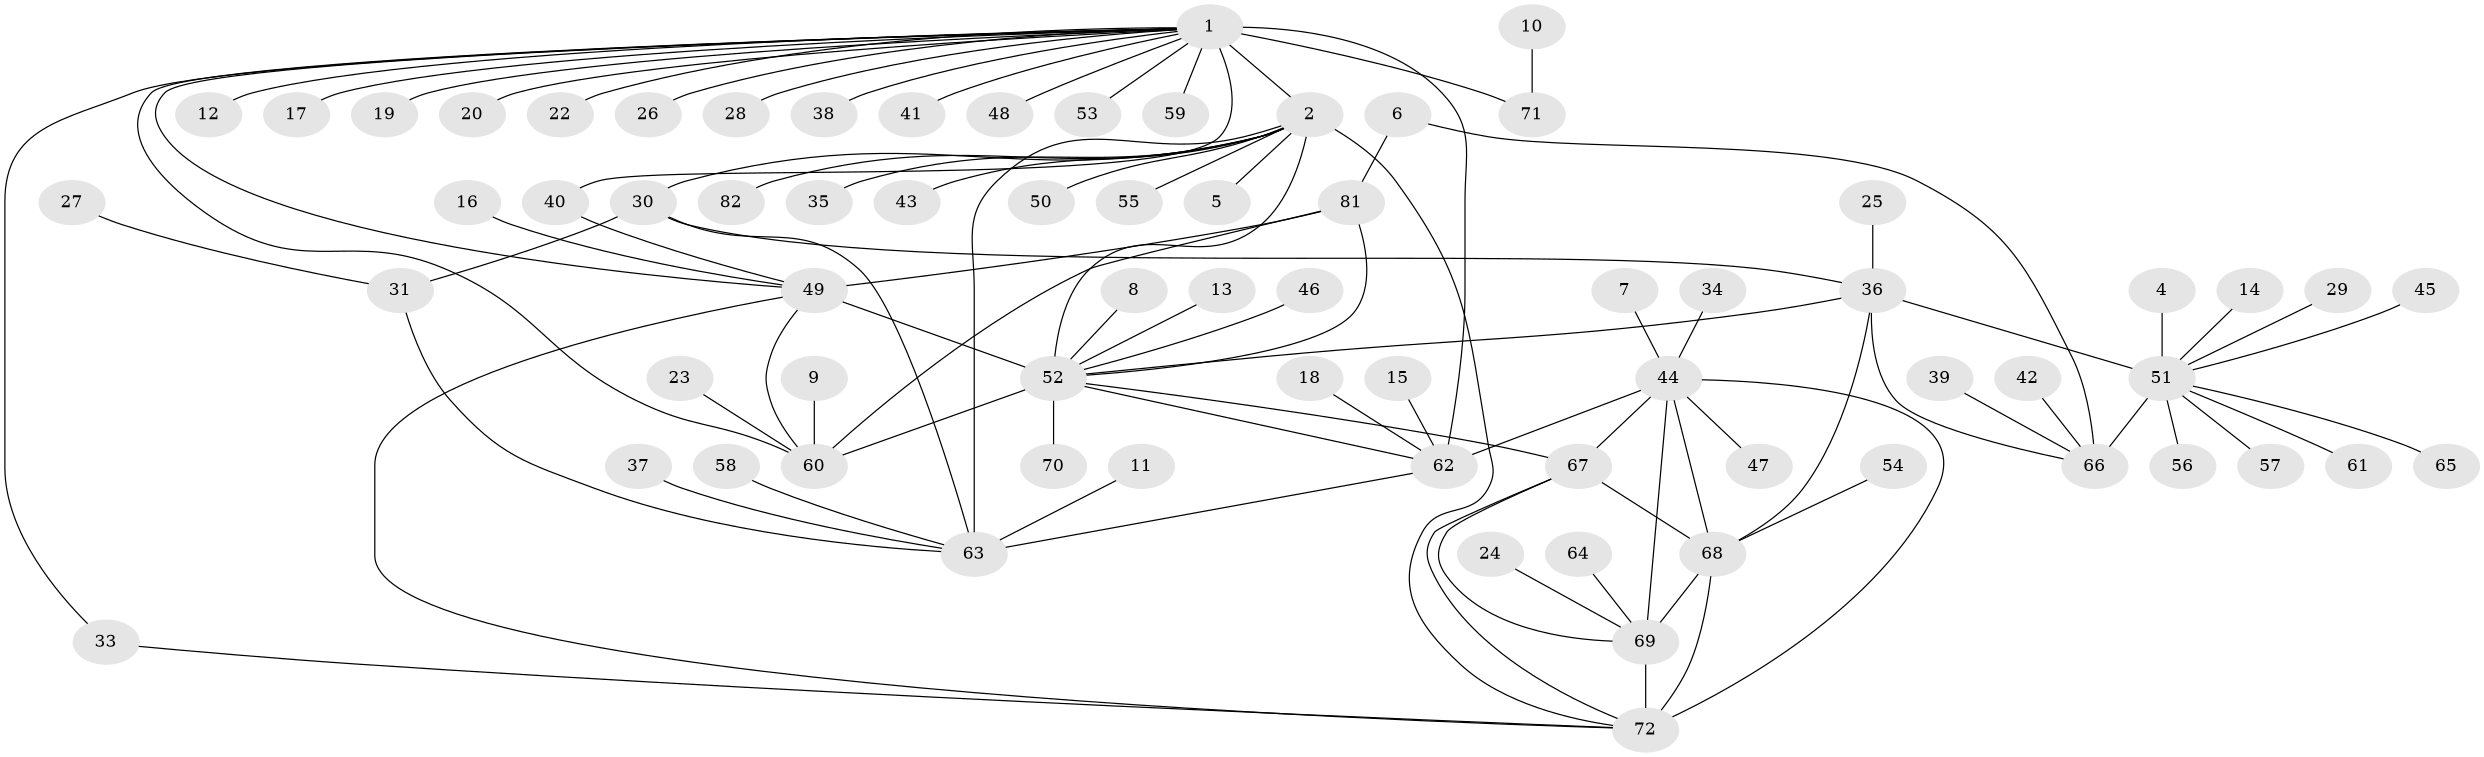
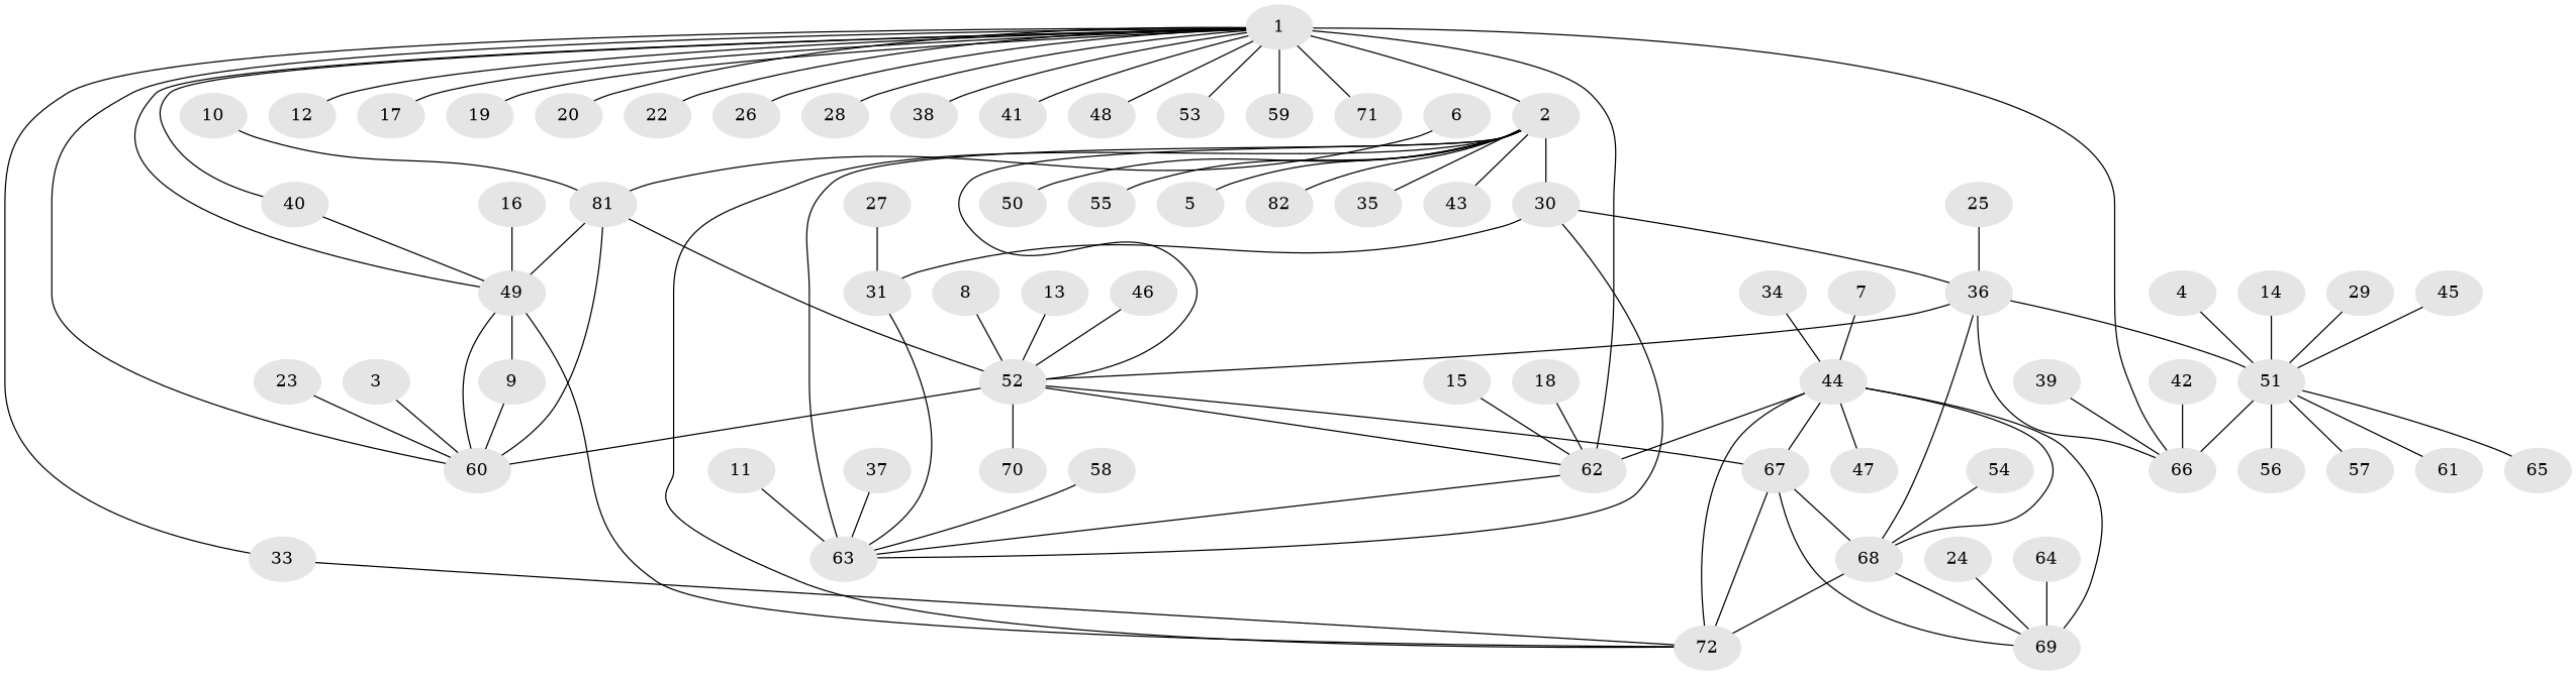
  graph {
    node [color=gray90 style=filled]
    edge [weight=1.0]
    1
    2
    12
    17
    19
    20
    22
    26
    28
    33
    38
    40
    41
    48
    49
    53
    59
    60
    62
    66
    71
    5
    30
    n24 [label=82]
    35
    43
    50
    52
    55
    63
    72
    31
    36
    67
    70
+   3
    4
    51
    56
    57
    61
    65
    n43 [label=81]
    6
    7
    44
    69
    68
    47
    8
    9
    10
    11
    13
    14
    15
    16
    18
    23
    24
    25
    27
    29
    34
    37
    39
    42
    45
    46
    54
    58
    64
    1 -- 2
    1 -- 12
    1 -- 17
    1 -- 19
    1 -- 20
    1 -- 22
    1 -- 26
    1 -- 28
    1 -- 33
    1 -- 38
    1 -- 40
    1 -- 41
    1 -- 48
    1 -- 49
    1 -- 53
    1 -- 59
    1 -- 60
    1 -- 62 [weight=12.0]
-   6 -- 66
+   1 -- 66
    1 -- 71
    2 -- 5
    2 -- 30 [weight=4.0]
    2 -- n24
    2 -- 35
    2 -- 43
    2 -- 50
    2 -- 52
    2 -- 55
    2 -- 63 [weight=4.0]
    2 -- 72
    33 -- 72
    40 -- 49
    49 -- 60 [weight=2.0]
-   49 -- 52 [weight=6.0]
+   49 -- 9 [weight=6.0]
    49 -- 72
    62 -- 63
    30 -- 63
    30 -- 31
    30 -- 36
    52 -- 60 [weight=3.0]
    52 -- 62
    52 -- 67
    52 -- 70
    31 -- 63
    36 -- 66 [weight=2.0]
    36 -- 52
    36 -- 51 [weight=4.0]
    36 -- 68
    67 -- 72
    67 -- 69
    67 -- 68
+   3 -- 60
    4 -- 51
    51 -- 66 [weight=8.0]
    51 -- 56
    51 -- 57
    51 -- 61
    51 -- 65
    n43 -- 49 [weight=2.0]
    n43 -- 60
    n43 -- 52 [weight=3.0]
    6 -- n43
    7 -- 44
    44 -- 62
    44 -- 72 [weight=3.0]
    44 -- 67 [weight=3.0]
    44 -- 69 [weight=3.0]
    44 -- 68 [weight=3.0]
    44 -- 47
-   69 -- 72
    68 -- 72
    68 -- 69
    8 -- 52
    9 -- 60
-   10 -- 71
+   10 -- n43
    11 -- 63
    13 -- 52
    14 -- 51
    15 -- 62
    16 -- 49
    18 -- 62
    23 -- 60
    24 -- 69
    25 -- 36
    27 -- 31
    29 -- 51
    34 -- 44
    37 -- 63
    39 -- 66
    42 -- 66
    45 -- 51
    46 -- 52
    54 -- 68
    58 -- 63
    64 -- 69
  }
